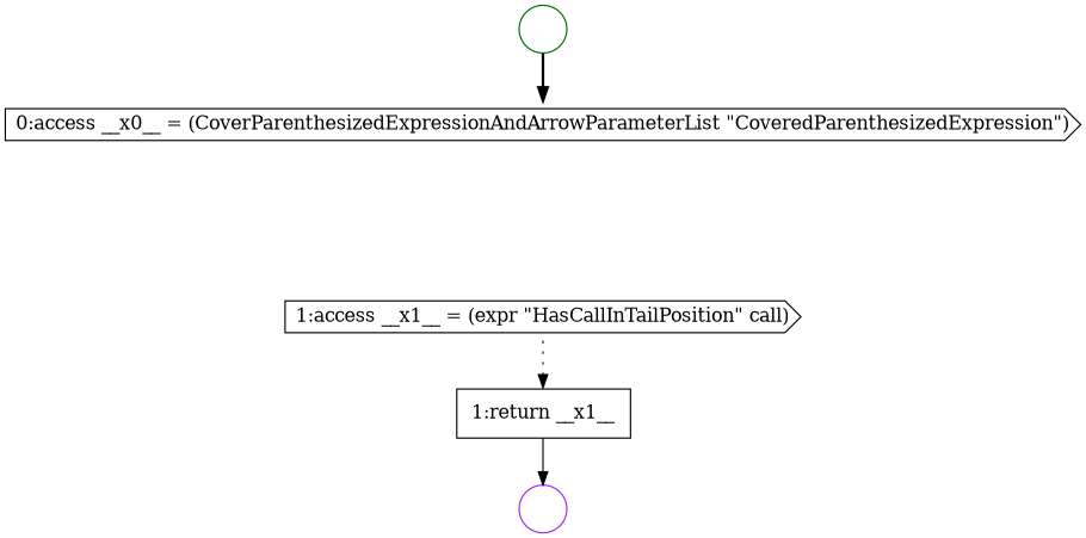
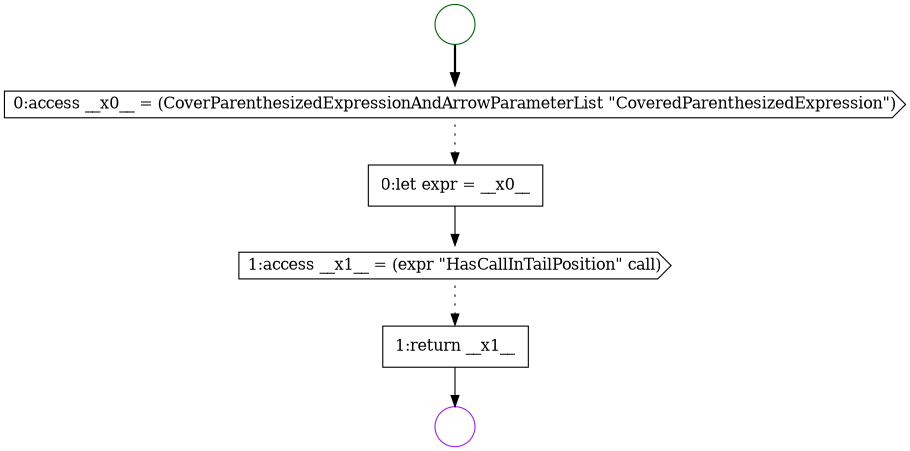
  digraph {
    node [color=black fillcolor=white shape=cds style=filled]
    edge [color=black style=dotted]
    n1 [label=<<font color="black">0:access __x0__ = (CoverParenthesizedExpressionAndArrowParameterList &quot;CoveredParenthesizedExpression&quot;)</font>>]
+   n2 [label=<<font color="black">     <table border="0" cellborder="1" cellspacing="0" cellpadding="10">       <tr><td align="left">0:let expr = __x0__</td></tr>     </table>   </font>> margin=0 shape=none]
    n3 [color=purple label=" " shape=circle]
    n4 [label=<<font color="black">1:access __x1__ = (expr &quot;HasCallInTailPosition&quot; call)</font>>]
    n5 [label=<<font color="black">     <table border="0" cellborder="1" cellspacing="0" cellpadding="10">       <tr><td align="left">1:return __x1__</td></tr>     </table>   </font>> margin=0 shape=none]
    n6 [color=darkgreen label=" " shape=circle]
+   n1 -> n2
+   n2 -> n4 [style=solid]
    n4 -> n5
    n5 -> n3 [style=solid]
    n6 -> n1 [style=bold]
  }
